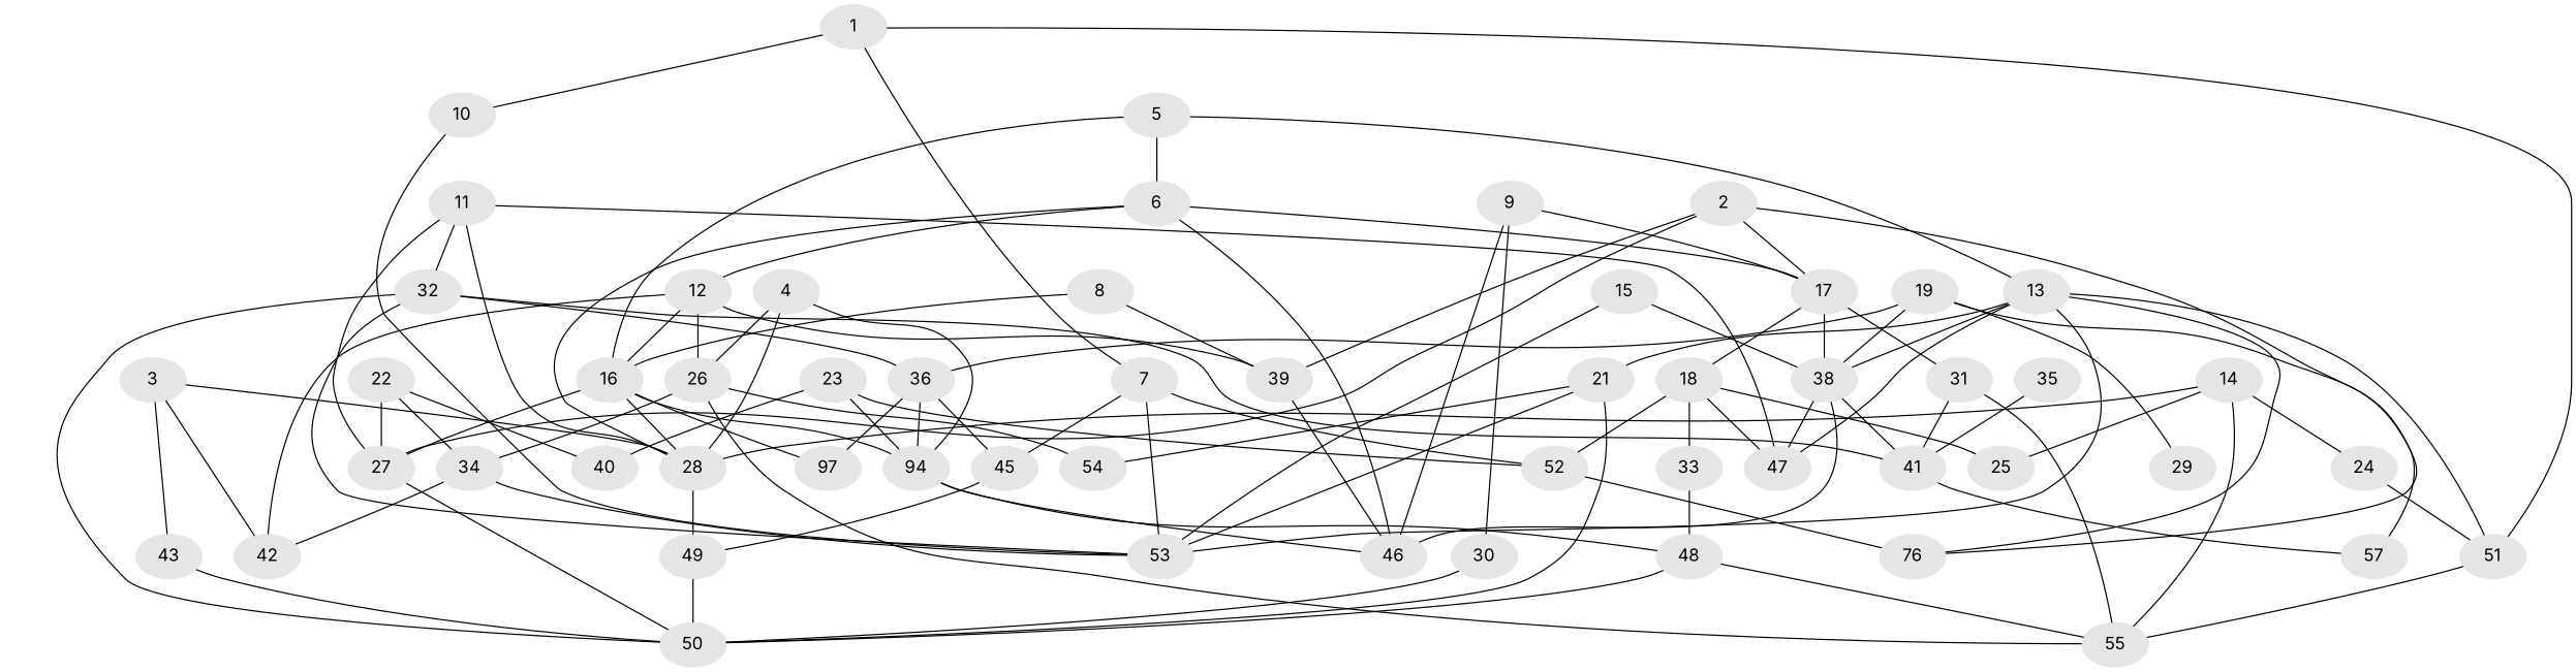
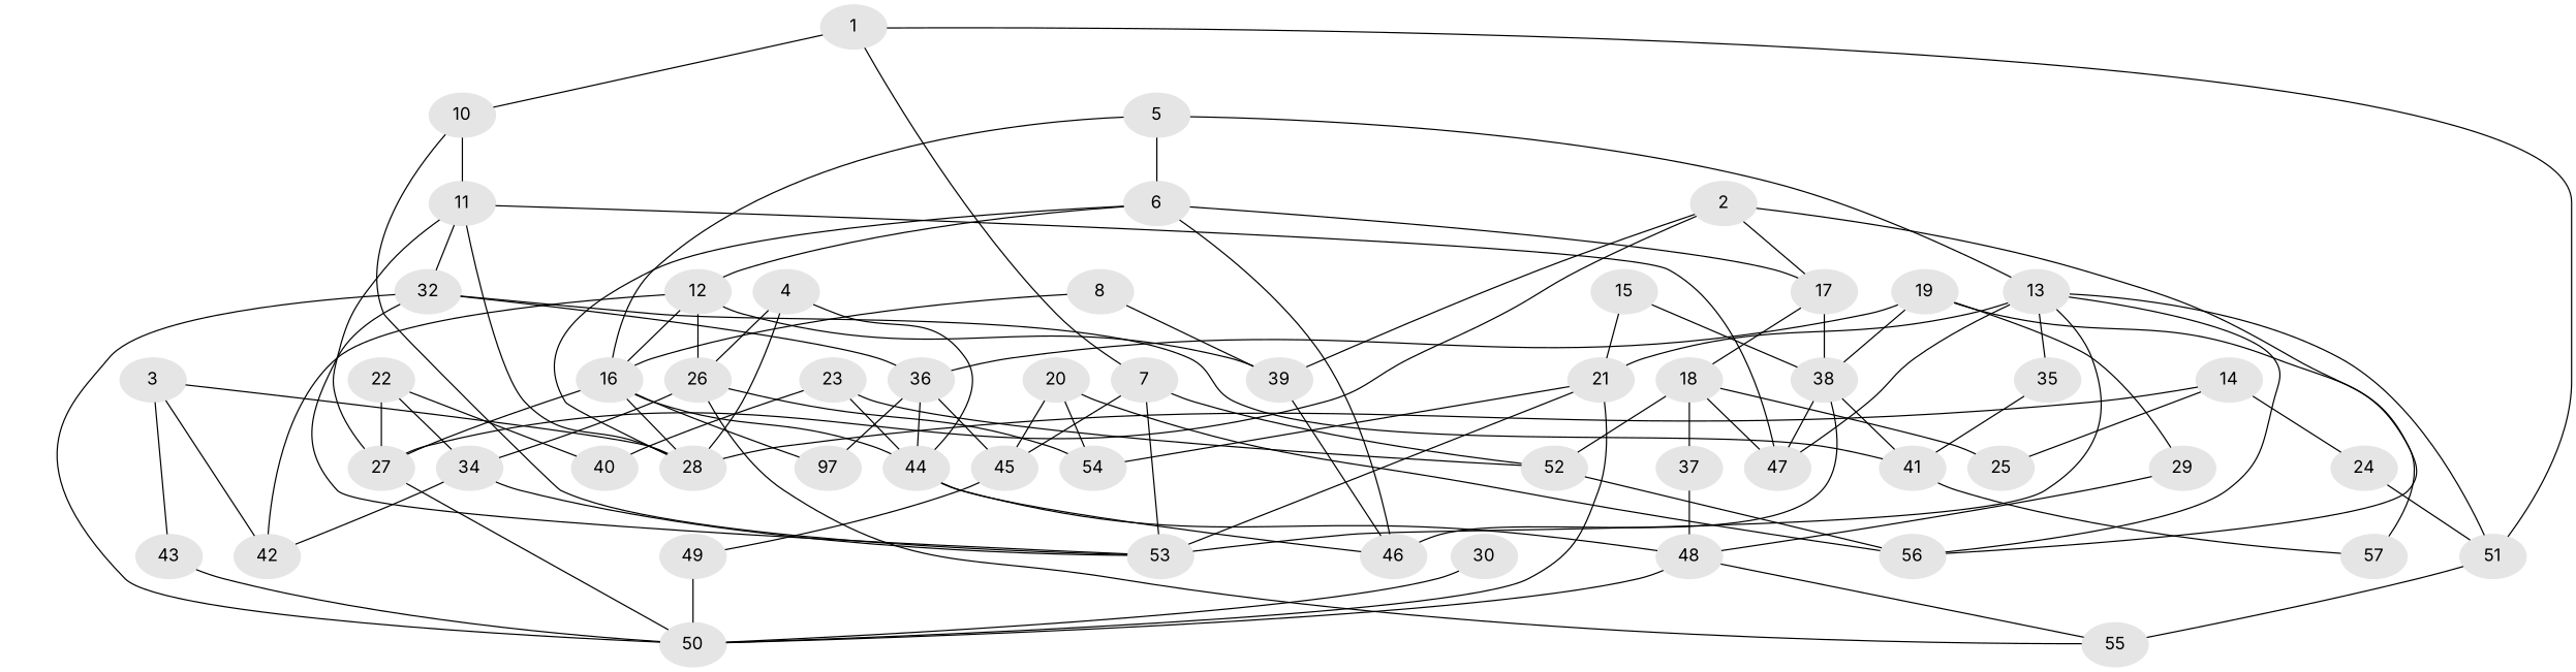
  graph {
    fontname=Inter
    node [color=gray90 fontname=Inter style=filled]
    edge [fontname=Inter]
    1
    7
    10
    51
    45
    52
    53
    11
    55
    2
    17
    27
    39
-   56 [label=76]
+   56
    38
    18
-   31
    50
    46
    3
    28
    42
    43
    49
    4
    26
-   44 [label=94]
+   44
    54
    34
    48
    5
    6
    13
    16
    12
    47
    21
    35
    n39 [label=97]
    8
-   9
    30
    32
    36
    41
    14
    24
    25
    15
-   33
+   33 [label=37]
    19
    29
    57
+   20
    22
    40
    23
    1 -- 7
    1 -- 10
    1 -- 51
    7 -- 45
    7 -- 52
    7 -- 53
    10 -- 53
+   10 -- 11
    51 -- 55
    45 -- 49
    52 -- 56
    11 -- 27
    11 -- 28
    11 -- 47
    11 -- 32
    2 -- 17
    2 -- 27
    2 -- 39
    2 -- 56
    17 -- 38
    17 -- 18
-   17 -- 31
    27 -- 50
    39 -- 46
    38 -- 46
    38 -- 47
    38 -- 41
    18 -- 52
    18 -- 47
    18 -- 25
    18 -- 33
-   31 -- 55
-   31 -- 41
    3 -- 28
    3 -- 42
    3 -- 43
-   28 -- 49
    43 -- 50
    49 -- 50
    4 -- 28
    4 -- 26
    4 -- 44
    26 -- 55
    26 -- 54
    26 -- 34
    44 -- 46
    44 -- 48
    34 -- 53
    34 -- 42
    48 -- 55
    48 -- 50
    5 -- 6
    5 -- 13
    5 -- 16
    6 -- 17
    6 -- 46
    6 -- 28
    6 -- 12
    13 -- 51
    13 -- 53
    13 -- 56
    13 -- 47
    13 -- 21
-   13 -- 38
+   13 -- 35
    16 -- 27
    16 -- 28
    16 -- 44
    16 -- n39
    12 -- 39
    12 -- 42
    12 -- 26
    12 -- 16
    21 -- 53
    21 -- 50
    21 -- 54
    35 -- 41
    8 -- 39
    8 -- 16
-   9 -- 17
-   9 -- 46
-   9 -- 30
    30 -- 50
    32 -- 53
    32 -- 50
    32 -- 36
    32 -- 41
    36 -- 45
    36 -- 44
    36 -- n39
    41 -- 57
-   14 -- 55
    14 -- 28
    14 -- 24
    14 -- 25
    24 -- 51
-   15 -- 53
+   15 -- 21
    15 -- 38
    33 -- 48
    19 -- 38
    19 -- 36
    19 -- 29
    19 -- 57
+   29 -- 48
+   20 -- 45
+   20 -- 56
+   20 -- 54
    22 -- 27
    22 -- 34
    22 -- 40
    23 -- 52
    23 -- 44
    23 -- 40
  }
